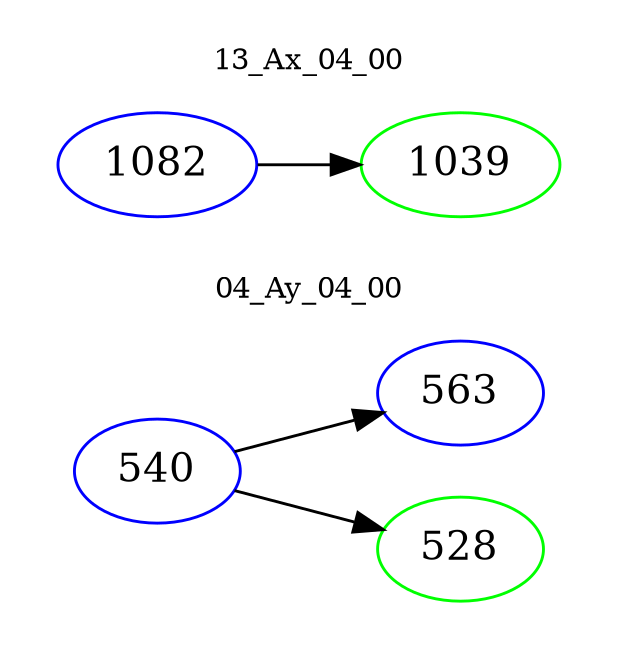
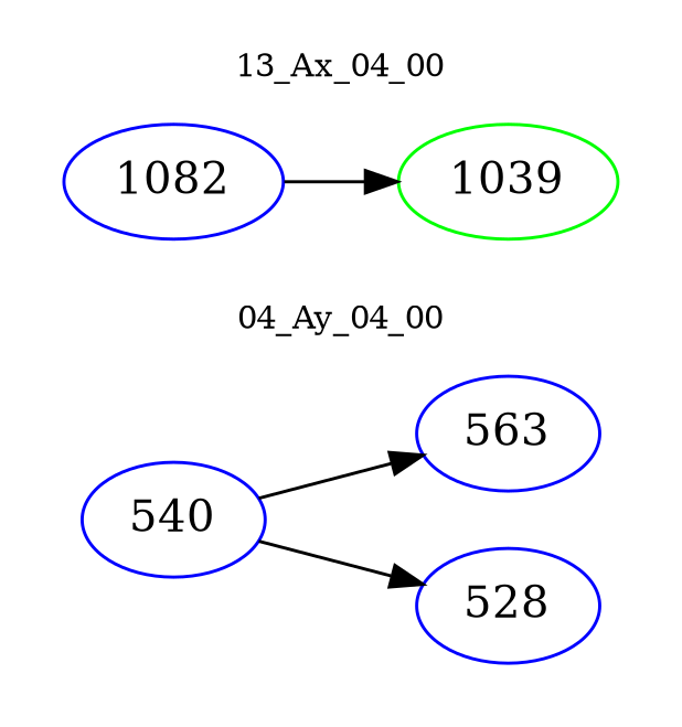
  digraph {
    rankdir=LR
    node [color=blue]
    edge [color=black]
    n1 [label=540]
-   n2 [color=green label=528]
+   n2 [label=528]
    n3 [label=563]
    n4 [label=1082]
    n5 [color=green label=1039]
    subgraph cluster_1 {
      color=white
      fontsize=10
      label="04_Ay_04_00"
      n1
      n2
      n3
    }
    subgraph cluster_2 {
      color=white
      fontsize=10
      label="13_Ax_04_00"
      n4
      n5
    }
    n1 -> n2
    n1 -> n3
    n4 -> n5
  }
